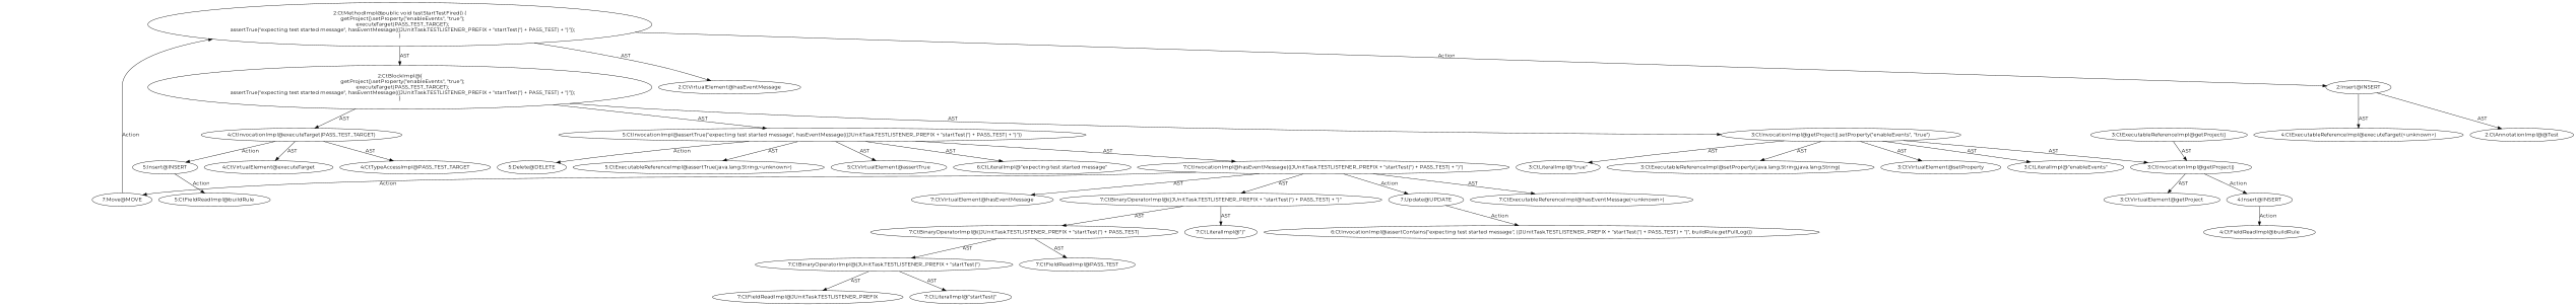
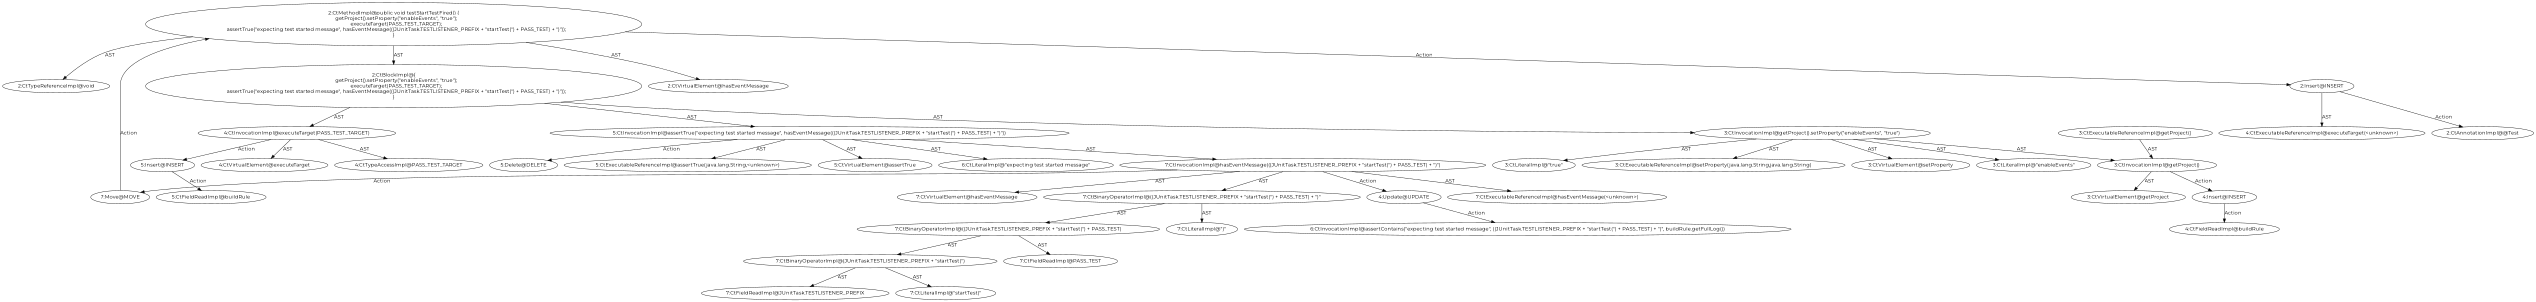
  digraph {
    fontname=Montserrat
    node [fontname=Montserrat shape=ellipse]
    edge [fontname=Montserrat]
+   n1 [label="2:CtTypeReferenceImpl@void"]
    n2 [label="2:CtVirtualElement@hasEventMessage"]
    n3 [label="3:CtExecutableReferenceImpl@setProperty(java.lang.String,java.lang.String)"]
    n4 [label="3:CtVirtualElement@setProperty"]
    n5 [label="3:CtExecutableReferenceImpl@getProject()"]
    n6 [label="3:CtInvocationImpl@getProject()"]
    n7 [label="3:CtVirtualElement@getProject"]
    n8 [label="4:Insert@INSERT"]
    n9 [label="4:CtFieldReadImpl@buildRule"]
    n10 [label="3:CtLiteralImpl@\"enableEvents\""]
    n11 [label="3:CtLiteralImpl@\"true\""]
    n12 [label="3:CtInvocationImpl@getProject().setProperty(\"enableEvents\", \"true\")"]
    n13 [label="4:CtExecutableReferenceImpl@executeTarget(<unknown>)"]
    n14 [label="4:CtVirtualElement@executeTarget"]
    n15 [label="4:CtTypeAccessImpl@PASS_TEST_TARGET"]
    n16 [label="4:CtInvocationImpl@executeTarget(PASS_TEST_TARGET)"]
    n17 [label="5:Insert@INSERT"]
    n18 [label="5:CtFieldReadImpl@buildRule"]
    n19 [label="5:CtExecutableReferenceImpl@assertTrue(java.lang.String,<unknown>)"]
    n20 [label="5:CtVirtualElement@assertTrue"]
    n21 [label="6:CtLiteralImpl@\"expecting test started message\""]
    n22 [label="7:CtExecutableReferenceImpl@hasEventMessage(<unknown>)"]
    n23 [label="7:CtVirtualElement@hasEventMessage"]
    n24 [label="7:CtFieldReadImpl@JUnitTask.TESTLISTENER_PREFIX"]
    n25 [label="7:CtLiteralImpl@\"startTest(\""]
    n26 [label="7:CtBinaryOperatorImpl@(JUnitTask.TESTLISTENER_PREFIX + \"startTest(\")"]
    n27 [label="7:CtFieldReadImpl@PASS_TEST"]
    n28 [label="7:CtBinaryOperatorImpl@((JUnitTask.TESTLISTENER_PREFIX + \"startTest(\") + PASS_TEST)"]
    n29 [label="7:CtLiteralImpl@\")\""]
    n30 [label="7:CtBinaryOperatorImpl@((JUnitTask.TESTLISTENER_PREFIX + \"startTest(\") + PASS_TEST) + \")\""]
    n31 [label="7:CtInvocationImpl@hasEventMessage(((JUnitTask.TESTLISTENER_PREFIX + \"startTest(\") + PASS_TEST) + \")\")"]
-   n32 [label="7:Update@UPDATE"]
+   n32 [label="4:Update@UPDATE"]
    n33 [label="7:Move@MOVE"]
    n34 [label="6:CtInvocationImpl@assertContains(\"expecting test started message\", ((JUnitTask.TESTLISTENER_PREFIX + \"startTest(\") + PASS_TEST) + \")\", buildRule.getFullLog())"]
    n35 [label="2:CtMethodImpl@public void testStartTestFired() \{\n    getProject().setProperty(\"enableEvents\", \"true\");\n    executeTarget(PASS_TEST_TARGET);\n    assertTrue(\"expecting test started message\", hasEventMessage(((JUnitTask.TESTLISTENER_PREFIX + \"startTest(\") + PASS_TEST) + \")\"));\n\}"]
    n36 [label="5:CtInvocationImpl@assertTrue(\"expecting test started message\", hasEventMessage(((JUnitTask.TESTLISTENER_PREFIX + \"startTest(\") + PASS_TEST) + \")\"))"]
    n37 [label="5:Delete@DELETE"]
    n38 [label="2:CtBlockImpl@\{\n    getProject().setProperty(\"enableEvents\", \"true\");\n    executeTarget(PASS_TEST_TARGET);\n    assertTrue(\"expecting test started message\", hasEventMessage(((JUnitTask.TESTLISTENER_PREFIX + \"startTest(\") + PASS_TEST) + \")\"));\n\}"]
    n39 [label="2:Insert@INSERT"]
    n40 [label="2:CtAnnotationImpl@@Test"]
    n5 -> n6 [label=AST]
    n6 -> n7 [label=AST]
    n6 -> n8 [label=Action]
    n8 -> n9 [label=Action]
    n12 -> n3 [label=AST]
    n12 -> n4 [label=AST]
    n12 -> n6 [label=AST]
    n12 -> n10 [label=AST]
    n12 -> n11 [label=AST]
    n16 -> n14 [label=AST]
    n16 -> n15 [label=AST]
    n16 -> n17 [label=Action]
    n17 -> n18 [label=Action]
    n26 -> n24 [label=AST]
    n26 -> n25 [label=AST]
    n28 -> n26 [label=AST]
    n28 -> n27 [label=AST]
    n30 -> n28 [label=AST]
    n30 -> n29 [label=AST]
    n31 -> n22 [label=AST]
    n31 -> n23 [label=AST]
    n31 -> n30 [label=AST]
    n31 -> n32 [label=Action]
    n31 -> n33 [label=Action]
    n32 -> n34 [label=Action]
    n33 -> n35 [label=Action]
+   n35 -> n1 [label=AST]
    n35 -> n2 [label=AST]
    n35 -> n38 [label=AST]
    n35 -> n39 [label=Action]
    n36 -> n19 [label=AST]
    n36 -> n20 [label=AST]
    n36 -> n21 [label=AST]
    n36 -> n31 [label=AST]
    n36 -> n37 [label=Action]
    n38 -> n12 [label=AST]
    n38 -> n16 [label=AST]
    n38 -> n36 [label=AST]
    n39 -> n13 [label=AST]
-   n39 -> n40 [label=AST]
+   n39 -> n40 [label=Action]
  }
